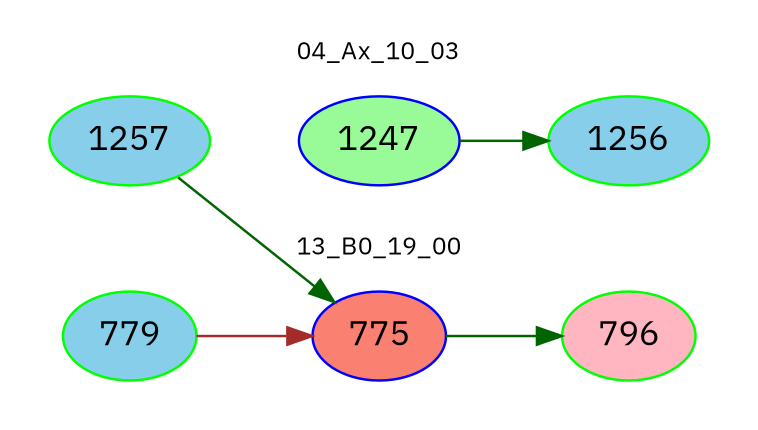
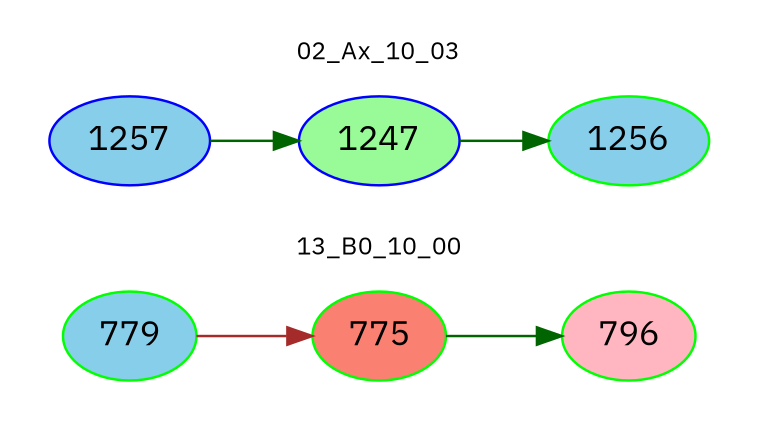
  digraph {
    fontname="IBM Plex Sans"
    rankdir=LR
    node [color=green fillcolor=skyblue fontname="IBM Plex Sans" style=filled]
    edge [color=darkgreen fontname="IBM Plex Sans"]
-   n1 [label=1257]
+   n1 [color=blue label=1257]
    n2 [color=blue fillcolor=palegreen label=1247]
    n3 [label=1256]
    n4 [label=779]
-   n5 [color=blue fillcolor=salmon label=775]
+   n5 [fillcolor=salmon label=775]
    n6 [fillcolor=lightpink label=796]
    subgraph cluster_1 {
      color=white
      fontsize=10
-     label="04_Ax_10_03"
+     label="02_Ax_10_03"
      n1
      n2
      n3
    }
    subgraph cluster_2 {
      color=white
      fontsize=10
-     label="13_B0_19_00"
+     label="13_B0_10_00"
      n4
      n5
      n6
    }
-   n1 -> n5
+   n1 -> n2
    n2 -> n3
    n4 -> n5 [color=brown]
    n5 -> n6
  }
